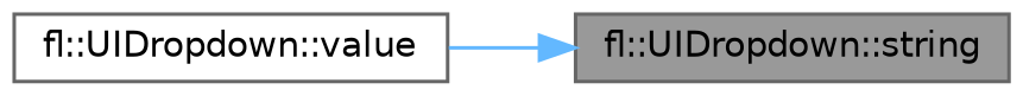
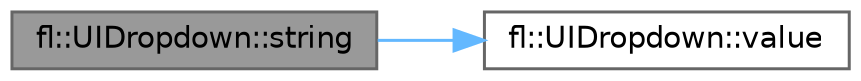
  digraph {
    rankdir=LR
    node [fontname=Helvetica fontsize=10 shape=box style=filled]
    n1 [color=gray40 fillcolor=grey60 fontcolor=black height=0.2 label="fl::UIDropdown::string" width=0.4]
    n2 [color=grey40 fillcolor=white height=0.2 label="fl::UIDropdown::value" width=0.4]
-   n2 -> n1 [color=steelblue1 fontname=Helvetica fontsize=10 labelfontname=Helvetica labelfontsize=10 style=solid]
+   n1 -> n2 [color=steelblue1 fontname=Helvetica fontsize=10 labelfontname=Helvetica labelfontsize=10 style=solid]
  }
